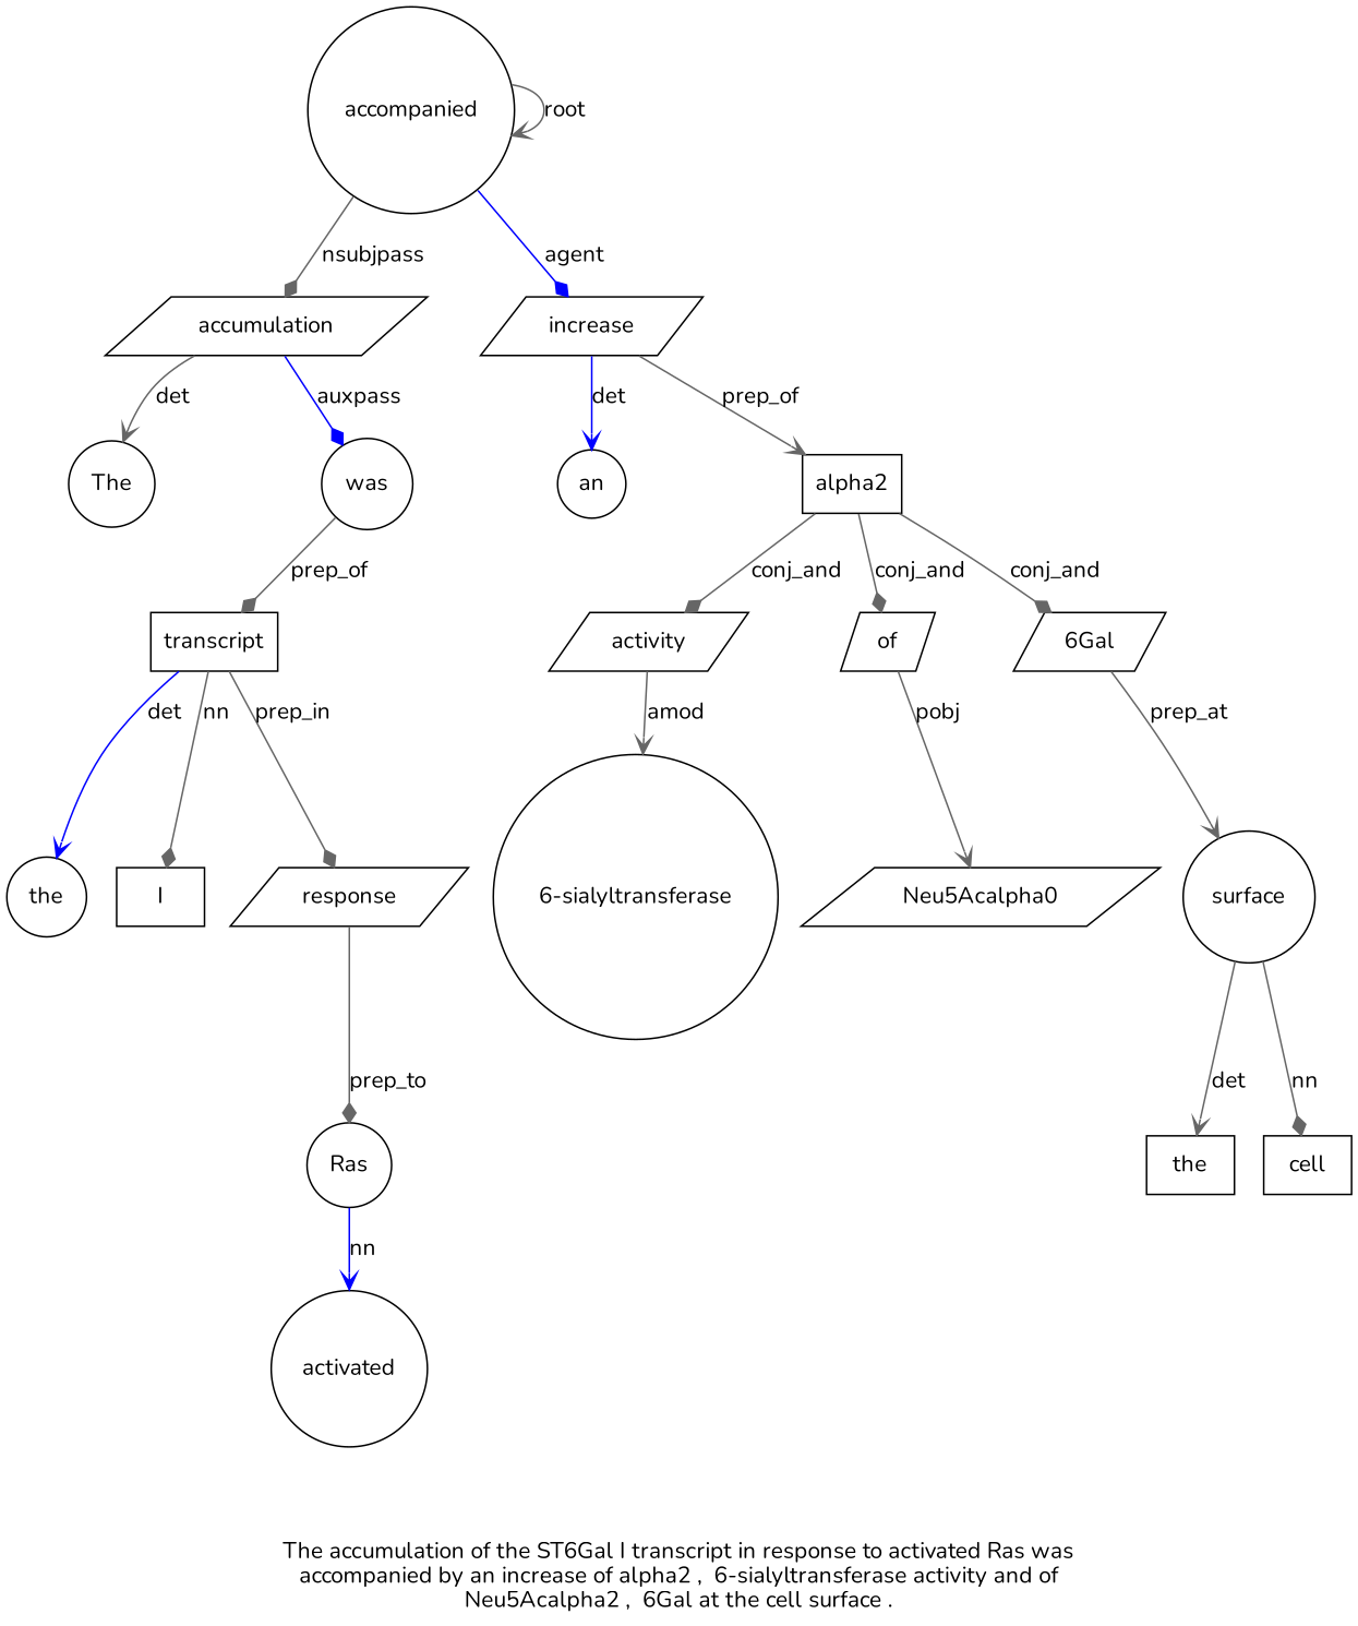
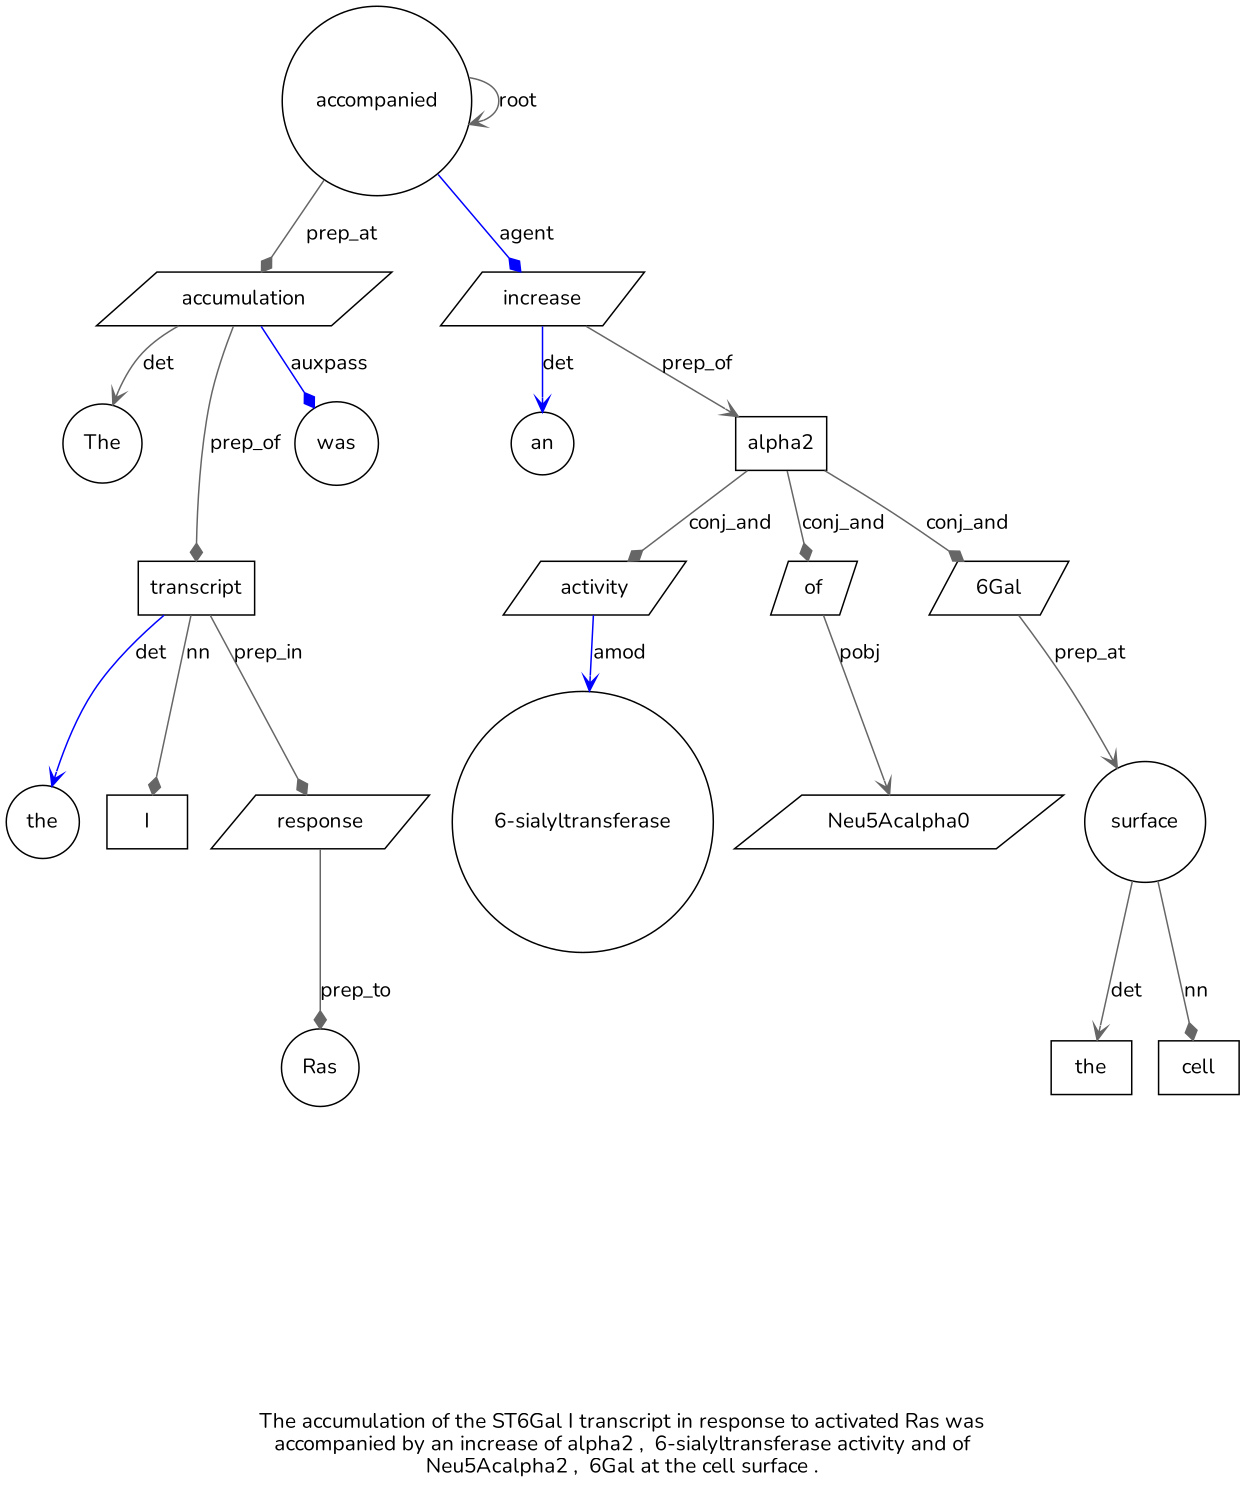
  digraph {
    fontname=Nunito
    label="The accumulation of the ST6Gal I transcript in response to activated Ras was\naccompanied by an increase of alpha2 ,  6-sialyltransferase activity and of\nNeu5Acalpha2 ,  6Gal at the cell surface ."
    node [fillcolor=white fontname=Nunito shape=circle style=filled]
    edge [arrowhead=diamond color=gray40 fontname=Nunito]
    n1 [label=accumulation shape=parallelogram]
    n2 [label=The]
    n3 [label=transcript shape=box]
    n4 [label=was]
    n5 [label=the]
    n6 [label=I shape=box]
    n7 [label=response shape=parallelogram]
    n8 [label=accompanied]
    n9 [label=increase shape=parallelogram]
    n10 [label=an]
    n11 [label=alpha2 shape=box]
    n12 [label=Ras]
-   n13 [label=activated]
    n14 [label=activity shape=parallelogram]
    n15 [label=of shape=parallelogram]
    n16 [label="6Gal" shape=parallelogram]
    n17 [label="6-sialyltransferase"]
    n18 [label=Neu5Acalpha0 shape=parallelogram]
    n19 [label=surface]
    n20 [label=the shape=box]
    n21 [label=cell shape=box]
    n1 -> n2 [arrowhead=vee label=det]
-   n4 -> n3 [label=prep_of]
+   n1 -> n3 [label=prep_of]
    n1 -> n4 [color=blue label=auxpass]
    n3 -> n5 [arrowhead=vee color=blue label=det]
    n3 -> n6 [label=nn]
    n3 -> n7 [label=prep_in]
    n7 -> n12 [label=prep_to]
-   n8 -> n1 [label=nsubjpass]
+   n8 -> n1 [label=prep_at]
    n8 -> n8 [arrowhead=vee label=root]
    n8 -> n9 [color=blue label=agent]
    n9 -> n10 [arrowhead=vee color=blue label=det]
    n9 -> n11 [arrowhead=vee label=prep_of]
    n11 -> n14 [label=conj_and]
    n11 -> n15 [label=conj_and]
    n11 -> n16 [label=conj_and]
-   n12 -> n13 [arrowhead=vee color=blue label=nn]
-   n14 -> n17 [arrowhead=vee label=amod]
+   n14 -> n17 [arrowhead=vee color=blue label=amod]
    n15 -> n18 [arrowhead=vee label=pobj]
    n16 -> n19 [arrowhead=vee label=prep_at]
    n19 -> n20 [arrowhead=vee label=det]
    n19 -> n21 [label=nn]
  }
